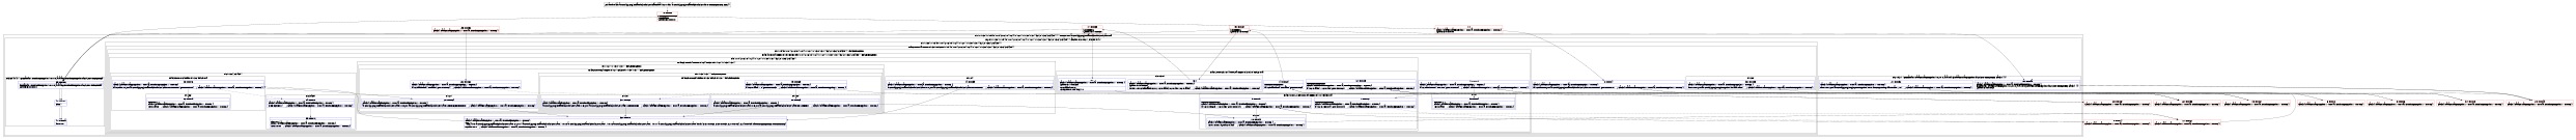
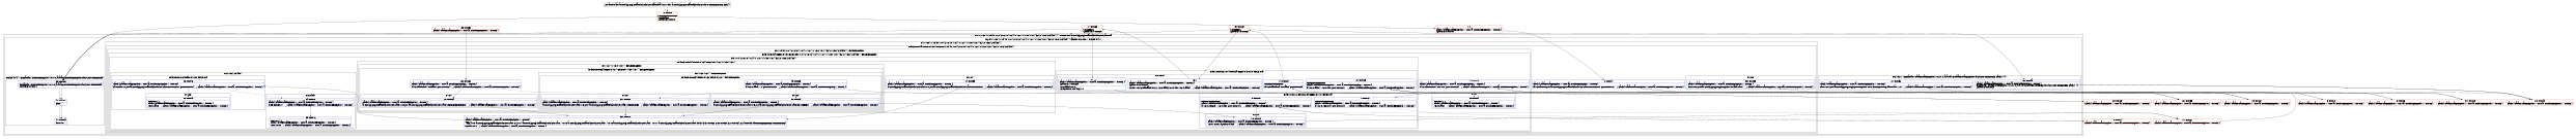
  digraph {
    node [color=blue shape=record]
    n1 [label="{38\:\ 0x0085|Catch:\{ DataFormatException \-\> 0x004a, RuntimeException \-\> 0x0086 \}\l|throw new p004ar.com.hjg.pngj.PngjException(\"invalid state\")     \/\/ Catch:\{ DataFormatException \-\> 0x004a, RuntimeException \-\> 0x0086 \}\l}"]
    n2 [label="{5\:\ 0x000f|RETURN\lCatch:\{ DataFormatException \-\> 0x004a, RuntimeException \-\> 0x0086 \}\l|return false     \/\/ Catch:\{ DataFormatException \-\> 0x004a, RuntimeException \-\> 0x0086 \}\l}"]
    n3 [label="{10\:\ 0x001b|Catch:\{ DataFormatException \-\> 0x004a, RuntimeException \-\> 0x0086 \}\l|r6.row = new byte[r6.rowlen]     \/\/ Catch:\{ DataFormatException \-\> 0x004a, RuntimeException \-\> 0x0086 \}\l}"]
    n4 [label="{7\:\ 0x0012|ADDED_TO_REGION\lCatch:\{ DataFormatException \-\> 0x004a, RuntimeException \-\> 0x0086 \}\l|if (r6.row == null) goto L_0x001b     \/\/ Catch:\{ DataFormatException \-\> 0x004a, RuntimeException \-\> 0x0086 \}\l}"]
    n5 [label="{9\:\ 0x0019|ADDED_TO_REGION\lCatch:\{ DataFormatException \-\> 0x004a, RuntimeException \-\> 0x0086 \}\l|if (r6.row.length \< r6.rowlen) goto L_0x001b     \/\/ Catch:\{ DataFormatException \-\> 0x004a, RuntimeException \-\> 0x0086 \}\l}"]
    n6 [label="{16\:\ ?|Catch:\{ DataFormatException \-\> 0x004a, RuntimeException \-\> 0x0086 \}\lSplitter:B:15:0x002f\l|int int r0 = r6.inf.inflate(r6.row, r6.rowfilled, r6.rowlen \- r6.rowfilled)     \/\/ Catch:\{ DataFormatException \-\> 0x004a, RuntimeException \-\> 0x0086 \}\l}"]
    n7 [label="{18\:\ ?|Catch:\{ DataFormatException \-\> 0x004a, RuntimeException \-\> 0x0086 \}\lSplitter:B:17:0x033e\l|r6.rowfilled += r0\lr6.nBytesOut += (long) r0\l}"]
    n8 [label="{12\:\ 0x0025|ADDED_TO_REGION\lCatch:\{ DataFormatException \-\> 0x004a, RuntimeException \-\> 0x0086 \}\l|if (r6.rowfilled \< r6.rowlen) goto L_0x0027     \/\/ Catch:\{ DataFormatException \-\> 0x004a, RuntimeException \-\> 0x0086 \}\l}"]
    n9 [label="{14\:\ 0x002d|ADDED_TO_REGION\l|if (r6.inf.finished() == false) goto L_0x002f\l}"]
    n10 [label="{24\:\ 0x0059|Catch:\{ DataFormatException \-\> 0x004a, RuntimeException \-\> 0x0086 \}\l|ar.com.hjg.pngj.DeflatedChunksSet$State r0 = p004ar.com.hjg.pngj.DeflatedChunksSet.State.ROW_READY     \/\/ Catch:\{ DataFormatException \-\> 0x004a, RuntimeException \-\> 0x0086 \}\l}"]
    n11 [label="{27\:\ 0x0064|Catch:\{ DataFormatException \-\> 0x004a, RuntimeException \-\> 0x0086 \}\l|ar.com.hjg.pngj.DeflatedChunksSet$State r0 = p004ar.com.hjg.pngj.DeflatedChunksSet.State.WAITING_FOR_INPUT     \/\/ Catch:\{ DataFormatException \-\> 0x004a, RuntimeException \-\> 0x0086 \}\l}"]
    n12 [label="{30\:\ 0x006b|Catch:\{ DataFormatException \-\> 0x004a, RuntimeException \-\> 0x0086 \}\l|ar.com.hjg.pngj.DeflatedChunksSet$State r0 = p004ar.com.hjg.pngj.DeflatedChunksSet.State.ROW_READY     \/\/ Catch:\{ DataFormatException \-\> 0x004a, RuntimeException \-\> 0x0086 \}\l}"]
    n13 [label="{31\:\ 0x006e|Catch:\{ DataFormatException \-\> 0x004a, RuntimeException \-\> 0x0086 \}\l|ar.com.hjg.pngj.DeflatedChunksSet$State r0 = p004ar.com.hjg.pngj.DeflatedChunksSet.State.WORK_DONE     \/\/ Catch:\{ DataFormatException \-\> 0x004a, RuntimeException \-\> 0x0086 \}\l}"]
    n14 [label="{29\:\ 0x0069|Catch:\{ DataFormatException \-\> 0x004a, RuntimeException \-\> 0x0086 \}\l|if (r6.rowfilled \> 0) goto L_0x006b     \/\/ Catch:\{ DataFormatException \-\> 0x004a, RuntimeException \-\> 0x0086 \}\l}"]
    n15 [label="{26\:\ 0x0062|Catch:\{ DataFormatException \-\> 0x004a, RuntimeException \-\> 0x0086 \}\l|if (r6.inf.finished() == false) goto L_0x0064     \/\/ Catch:\{ DataFormatException \-\> 0x004a, RuntimeException \-\> 0x0086 \}\l}"]
    n16 [label="{36\:\ 0x007d|RETURN\lCatch:\{ DataFormatException \-\> 0x004a, RuntimeException \-\> 0x0086 \}\l|return false     \/\/ Catch:\{ DataFormatException \-\> 0x004a, RuntimeException \-\> 0x0086 \}\l}"]
    n17 [label="{33\:\ 0x0076|Catch:\{ DataFormatException \-\> 0x004a, RuntimeException \-\> 0x0086 \}\l|if (r6.state != p004ar.com.hjg.pngj.DeflatedChunksSet.State.ROW_READY) goto L_0x007d     \/\/ Catch:\{ DataFormatException \-\> 0x004a, RuntimeException \-\> 0x0086 \}\l}"]
    n18 [label="{34\:\ 0x0078|Catch:\{ DataFormatException \-\> 0x004a, RuntimeException \-\> 0x0086 \}\l|preProcessRow()     \/\/ Catch:\{ DataFormatException \-\> 0x004a, RuntimeException \-\> 0x0086 \}\l}"]
    n19 [label="{35\:\ 0x007c|RETURN\lCatch:\{ DataFormatException \-\> 0x004a, RuntimeException \-\> 0x0086 \}\l|return true     \/\/ Catch:\{ DataFormatException \-\> 0x004a, RuntimeException \-\> 0x0086 \}\l}"]
    n20 [label="{32\:\ 0x0070|Catch:\{ DataFormatException \-\> 0x004a, RuntimeException \-\> 0x0086 \}\lPHI: r0 \l  PHI: (r0v8 ar.com.hjg.pngj.DeflatedChunksSet$State) = (r0v14 ar.com.hjg.pngj.DeflatedChunksSet$State), (r0v15 ar.com.hjg.pngj.DeflatedChunksSet$State), (r0v16 ar.com.hjg.pngj.DeflatedChunksSet$State), (r0v17 ar.com.hjg.pngj.DeflatedChunksSet$State) binds: [B:31:0x006e, B:30:0x006b, B:27:0x0064, B:24:0x0059] A[DONT_GENERATE, DONT_INLINE]\l|r6.state = r0     \/\/ Catch:\{ DataFormatException \-\> 0x004a, RuntimeException \-\> 0x0086 \}\l}"]
    n21 [label="{4\:\ 0x000d|Catch:\{ DataFormatException \-\> 0x004a, RuntimeException \-\> 0x0086 \}\l|if (r6.state.isDone() == true) goto L_0x000f     \/\/ Catch:\{ DataFormatException \-\> 0x004a, RuntimeException \-\> 0x0086 \}\l}"]
    n22 [label="{2\:\ 0x0004|Catch:\{ DataFormatException \-\> 0x004a, RuntimeException \-\> 0x0086 \}\l|if (r6.state == p004ar.com.hjg.pngj.DeflatedChunksSet.State.ROW_READY) goto L_0x007e     \/\/ Catch:\{ DataFormatException \-\> 0x004a, RuntimeException \-\> 0x0086 \}\l}"]
    n23 [label="{19\:\ 0x004a|Catch:\{ DataFormatException \-\> 0x004a, RuntimeException \-\> 0x0086 \}\lExcHandler: DataFormatException (r0v20 'e' java.util.zip.DataFormatException A[CUSTOM_DECLARE, Catch:\{  \}])\lSplitter:B:15:0x002f\l}"]
    n24 [label="{21\:\ 0x0052|Catch:\{ DataFormatException \-\> 0x004a, RuntimeException \-\> 0x0086 \}\l|throw new p004ar.com.hjg.pngj.PngjInputException(\"error decompressing zlib stream \", r0)     \/\/ Catch:\{ DataFormatException \-\> 0x004a, RuntimeException \-\> 0x0086 \}\l}"]
    n25 [label="{39\:\ 0x0086|ExcHandler: RuntimeException (r0v0 'e' java.lang.RuntimeException A[CUSTOM_DECLARE])\lSplitter:B:0:0x0000\l}"]
    n26 [label="{40\:\ 0x0087|close()\l}"]
    n27 [label="{41\:\ 0x008a|throw r0\l}"]
    n28 [color=red label="{11\:\ 0x0021|Catch:\{ DataFormatException \-\> 0x004a, RuntimeException \-\> 0x0086 \}\l}"]
    n29 [color=red label="{8\:\ 0x0014|Catch:\{ DataFormatException \-\> 0x004a, RuntimeException \-\> 0x0086 \}\l}"]
    n30 [color=red label="{17\:\ 0x003e|SYNTHETIC\lSplitter:B:17:0x003e\l}"]
    n31 [color=red label="{22\:\ 0x0053|Catch:\{ DataFormatException \-\> 0x004a, RuntimeException \-\> 0x0086 \}\l}"]
    n32 [color=red label="{13\:\ 0x0027|Catch:\{ DataFormatException \-\> 0x004a, RuntimeException \-\> 0x0086 \}\l}"]
    n33 [color=red label="{15\:\ 0x002f|SYNTHETIC\lSplitter:B:15:0x002f\l}"]
    n34 [color=red label="{28\:\ 0x0067|Catch:\{ DataFormatException \-\> 0x004a, RuntimeException \-\> 0x0086 \}\l}"]
    n35 [color=red label="{6\:\ 0x0010|Catch:\{ DataFormatException \-\> 0x004a, RuntimeException \-\> 0x0086 \}\l}"]
    n36 [color=red label="{3\:\ 0x0006|Catch:\{ DataFormatException \-\> 0x004a, RuntimeException \-\> 0x0086 \}\l}"]
    n37 [color=red label="{37\:\ 0x007e|Catch:\{ DataFormatException \-\> 0x004a, RuntimeException \-\> 0x0086 \}\l}"]
    n38 [color=red label="{20\:\ 0x004b|Catch:\{ DataFormatException \-\> 0x004a, RuntimeException \-\> 0x0086 \}\l}"]
    n39 [color=red label="{25\:\ 0x005c|Catch:\{ DataFormatException \-\> 0x004a, RuntimeException \-\> 0x0086 \}\l}"]
    n40 [color=red label="{0\:\ 0x0000|MTH_ENTER_BLOCK\lSYNTHETIC\lSplitter:B:0:0x0000\l}"]
    n41 [color=red label="{1\:\ ?|Catch:\{ DataFormatException \-\> 0x004a, RuntimeException \-\> 0x0086 \}\lSplitter:B:0:0x0000\l}"]
    n42 [label="{private boolean ar.com.hjg.pngj.DeflatedChunksSet.inflateData((r6v0 'this' ar.com.hjg.pngj.DeflatedChunksSet A[IMMUTABLE_TYPE, THIS])) }" color=""]
    subgraph cluster_1 {
      label="R(1:(1:(1:38)(1:(1:5)(5:(1:10)|(2:16|18)|(1:24)(1:(1:27)(1:(1:30)(1:31)))|32|(2:(1:36)|(2:34|35)))))) | DECL_VAR: ar.com.hjg.pngj.DeflatedChunksSet$State null\l"
      subgraph cluster_2 {
        label="Try: R(1:(1:38)(1:(1:5)(5:(1:10)|(2:16|18)|(1:24)(1:(1:27)(1:(1:30)(1:31)))|32|(2:(1:36)|(2:34|35))))) catches: R(2:19|21), R(3:39|40|41)"
        subgraph cluster_3 {
          label="R(1:(1:38)(1:(1:5)(5:(1:10)|(2:16|18)|(1:24)(1:(1:27)(1:(1:30)(1:31)))|32|(2:(1:36)|(2:34|35)))))"
          subgraph cluster_4 {
            label="IF [B:2:0x0004] THEN: R(1:38) ELSE: R(1:(1:5)(5:(1:10)|(2:16|18)|(1:24)(1:(1:27)(1:(1:30)(1:31)))|32|(2:(1:36)|(2:34|35))))"
            n22
            subgraph cluster_5 {
              label="R(1:38)"
              n1
            }
            subgraph cluster_6 {
              label="R(1:(1:5)(5:(1:10)|(2:16|18)|(1:24)(1:(1:27)(1:(1:30)(1:31)))|32|(2:(1:36)|(2:34|35)))) | ELSE_IF_CHAIN\l"
              subgraph cluster_7 {
                label="IF [B:4:0x000d] THEN: R(1:5) ELSE: R(5:(1:10)|(2:16|18)|(1:24)(1:(1:27)(1:(1:30)(1:31)))|32|(2:(1:36)|(2:34|35))) | ELSE_IF_CHAIN\l"
                n21
                subgraph cluster_8 {
                  label="R(1:5)"
                  n2
                }
                subgraph cluster_9 {
                  label="R(5:(1:10)|(2:16|18)|(1:24)(1:(1:27)(1:(1:30)(1:31)))|32|(2:(1:36)|(2:34|35)))"
                  n20
                  subgraph cluster_10 {
                    label="IF [B:7:0x0012, B:9:0x0019] THEN: R(1:10) ELSE: null"
                    n4
                    n5
                    subgraph cluster_11 {
                      label="R(1:10)"
                      n3
                    }
                  }
                  subgraph cluster_12 {
                    label="IF [B:12:0x0025, B:14:0x002d] THEN: R(2:16|18) ELSE: null"
                    n8
                    n9
                    subgraph cluster_13 {
                      label="R(2:16|18)"
                      n6
                      n7
                    }
                  }
                  subgraph cluster_14 {
                    label="IF [B:23:0x0057] THEN: R(1:24) ELSE: R(1:(1:27)(1:(1:30)(1:31)))"
                    subgraph cluster_15 {
                      label="R(1:24)"
                      n10
                    }
                    subgraph cluster_16 {
                      label="R(1:(1:27)(1:(1:30)(1:31))) | ELSE_IF_CHAIN\l"
                      subgraph cluster_17 {
                        label="IF [B:26:0x0062] THEN: R(1:27) ELSE: R(1:(1:30)(1:31)) | ELSE_IF_CHAIN\l"
                        n15
                        subgraph cluster_18 {
                          label="R(1:27)"
                          n11
                        }
                        subgraph cluster_19 {
                          label="R(1:(1:30)(1:31)) | ELSE_IF_CHAIN\l"
                          subgraph cluster_20 {
                            label="IF [B:29:0x0069] THEN: R(1:30) ELSE: R(1:31) | ELSE_IF_CHAIN\l"
                            n14
                            subgraph cluster_21 {
                              label="R(1:30)"
                              n12
                            }
                            subgraph cluster_22 {
                              label="R(1:31)"
                              n13
                            }
                          }
                        }
                      }
                    }
                  }
                  subgraph cluster_23 {
                    label="R(2:(1:36)|(2:34|35))"
                    subgraph cluster_24 {
                      label="IF [B:33:0x0076] THEN: R(1:36) ELSE: null"
                      n17
                      subgraph cluster_25 {
                        label="R(1:36)"
                        n16
                      }
                    }
                    subgraph cluster_26 {
                      label="R(2:34|35)"
                      n18
                      n19
                    }
                  }
                }
              }
            }
          }
        }
        subgraph cluster_27 {
          label="R(2:19|21) | ExcHandler: DataFormatException (r0v20 'e' java.util.zip.DataFormatException A[CUSTOM_DECLARE, Catch:\{  \}])\l"
          n23
          n24
        }
        subgraph cluster_28 {
          label="R(3:39|40|41) | ExcHandler: RuntimeException (r0v0 'e' java.lang.RuntimeException A[CUSTOM_DECLARE])\l"
          n25
          n26
          n27
        }
      }
    }
    subgraph cluster_29 {
      label="R(2:19|21) | ExcHandler: DataFormatException (r0v20 'e' java.util.zip.DataFormatException A[CUSTOM_DECLARE, Catch:\{  \}])\l"
    }
    subgraph cluster_30 {
      label="R(3:39|40|41) | ExcHandler: RuntimeException (r0v0 'e' java.lang.RuntimeException A[CUSTOM_DECLARE])\l"
    }
    n3 -> n28
    n4 -> n29 [style=dashed]
    n5 -> n3
    n5 -> n28 [style=dashed]
    n6 -> n30
    n7 -> n31
    n8 -> n31 [style=dashed]
    n8 -> n32
    n9 -> n31 [style=dashed]
    n9 -> n33
    n10 -> n20
    n11 -> n20
    n12 -> n3
    n12 -> n20
    n13 -> n20
    n14 -> n12
    n14 -> n13 [style=dashed]
-   n17 -> n11
+   n15 -> n11
    n15 -> n34 [style=dashed]
    n17 -> n16
    n17 -> n18 [style=dashed]
    n18 -> n19
    n20 -> n17
    n21 -> n2
    n21 -> n35 [style=dashed]
    n22 -> n36 [style=dashed]
    n22 -> n37
    n23 -> n38
    n23 -> n38
    n25 -> n26
    n25 -> n26
    n26 -> n27
    n26 -> n27
    n28 -> n8
    n29 -> n5
    n30 -> n7
    n30 -> n25
    n32 -> n9
    n33 -> n6
    n33 -> n23
    n33 -> n25
    n34 -> n14
    n35 -> n4
    n36 -> n21
    n37 -> n1
    n38 -> n24
    n39 -> n15
    n40 -> n25
    n40 -> n41
    n41 -> n22
    n42 -> n40
  }
